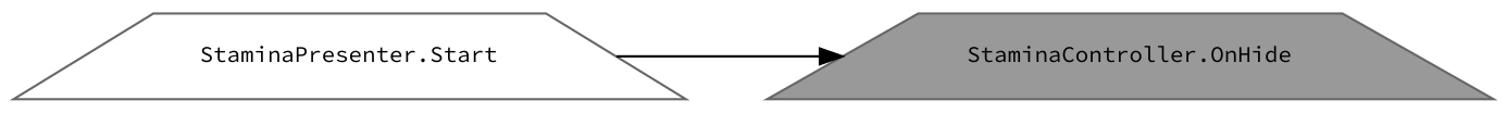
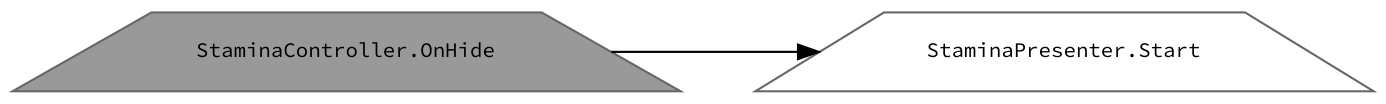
  digraph {
    rankdir=RL
    fontname="Source Code Pro"
    node [fontname="Source Code Pro" fontsize=10 shape=trapezium style=filled]
    n1 [color=gray40 fillcolor=grey60 fontcolor=black height=0.2 label="StaminaController.OnHide" width=0.4]
    n2 [color=grey40 fillcolor=white height=0.2 label="StaminaPresenter.Start" width=0.4]
-   n1 -> n2 [color=black dir=back fontname="Source Code Pro" fontsize=10 labelfontname=Helvetica labelfontsize=10 style=solid]
+   n2 -> n1 [color=black dir=back fontname="Source Code Pro" fontsize=10 labelfontname=Helvetica labelfontsize=10 style=solid]
  }
